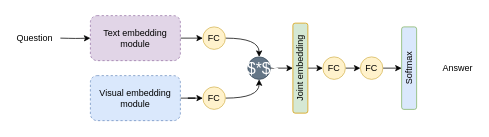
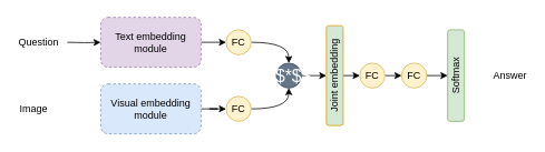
  <mxCell id="0" />
  <mxCell id="1" parent="0" />
  <mxCell id="2" style="edgeStyle=orthogonalEdgeStyle;rounded=0;orthogonalLoop=1;jettySize=auto;html=1;exitX=1;exitY=0.5;exitDx=0;exitDy=0;" parent="1" source="3" target="14" edge="1"><mxGeometry relative="1" as="geometry" /></mxCell>
  <mxCell id="3" value="Visual embedding module" style="whiteSpace=wrap;html=1;fillColor=#dae8fc;strokeColor=#6c8ebf;rounded=1;dashed=1;" parent="1" vertex="1"><mxGeometry x="120" y="100" width="120" height="60" as="geometry" /></mxCell>
  <mxCell id="4" style="edgeStyle=orthogonalEdgeStyle;rounded=0;orthogonalLoop=1;jettySize=auto;html=1;exitX=1;exitY=0.5;exitDx=0;exitDy=0;entryX=0;entryY=0.5;entryDx=0;entryDy=0;" parent="1" source="5" target="12" edge="1"><mxGeometry relative="1" as="geometry" /></mxCell>
  <mxCell id="5" value="Text embedding module" style="whiteSpace=wrap;html=1;fillColor=#e1d5e7;strokeColor=#9673a6;rounded=1;dashed=1;" parent="1" vertex="1"><mxGeometry x="120" y="20" width="120" height="60" as="geometry" /></mxCell>
+ <mxCell id="6" value="Image" style="text;html=1;strokeColor=none;fillColor=none;align=center;verticalAlign=middle;whiteSpace=wrap;rounded=1;" parent="1" vertex="1"><mxGeometry y="120" width="40" height="20" as="geometry" x="20" /></mxCell>
  <mxCell id="7" style="edgeStyle=orthogonalEdgeStyle;orthogonalLoop=1;jettySize=auto;html=1;entryX=0;entryY=0.5;entryDx=0;entryDy=0;" parent="1" target="5" edge="1"><mxGeometry relative="1" as="geometry"><mxPoint x="80" y="50" as="sourcePoint" /></mxGeometry></mxCell>
  <mxCell id="8" value="Question" style="text;html=1;strokeColor=none;fillColor=none;align=left;verticalAlign=middle;whiteSpace=wrap;rounded=1;" parent="1" vertex="1"><mxGeometry y="40" width="50" height="20" as="geometry" x="20" /></mxCell>
- <mxCell id="9" value="Softmax" style="whiteSpace=wrap;html=1;direction=south;rotation=-90;fillColor=#dae8fc;strokeColor=#82b366;rounded=1;" parent="1" vertex="1"><mxGeometry x="490" y="80" width="110" height="20" as="geometry" /></mxCell>
+ <mxCell id="9" value="Softmax" style="whiteSpace=wrap;html=1;direction=south;rotation=-90;fillColor=#d5e8d4;strokeColor=#82b366;rounded=1;" parent="1" vertex="1"><mxGeometry x="490" y="80" width="110" height="20" as="geometry" /></mxCell>
  <mxCell id="10" value="Answer" style="text;html=1;strokeColor=none;fillColor=none;align=center;verticalAlign=middle;whiteSpace=wrap;rounded=1;" parent="1" vertex="1"><mxGeometry x="590" y="80" width="40" height="20" as="geometry" /></mxCell>
  <mxCell id="11" style="edgeStyle=orthogonalEdgeStyle;orthogonalLoop=1;jettySize=auto;html=1;exitX=1;exitY=0.5;exitDx=0;exitDy=0;entryX=0.5;entryY=0;entryDx=0;entryDy=0;curved=1;" parent="1" source="12" target="20" edge="1"><mxGeometry relative="1" as="geometry" /></mxCell>
  <mxCell id="12" value="FC" style="ellipse;whiteSpace=wrap;html=1;aspect=fixed;fillColor=#fff2cc;strokeColor=#d6b656;rounded=1;" parent="1" vertex="1"><mxGeometry x="270" y="35" width="30" height="30" as="geometry" /></mxCell>
  <mxCell id="13" style="edgeStyle=orthogonalEdgeStyle;orthogonalLoop=1;jettySize=auto;html=1;exitX=1;exitY=0.5;exitDx=0;exitDy=0;entryX=0.5;entryY=1;entryDx=0;entryDy=0;curved=1;" parent="1" source="14" target="20" edge="1"><mxGeometry relative="1" as="geometry" /></mxCell>
  <mxCell id="14" value="FC" style="ellipse;whiteSpace=wrap;html=1;aspect=fixed;fillColor=#fff2cc;strokeColor=#d6b656;rounded=1;" parent="1" vertex="1"><mxGeometry x="270" y="115" width="30" height="30" as="geometry" /></mxCell>
  <mxCell id="15" style="edgeStyle=orthogonalEdgeStyle;rounded=0;orthogonalLoop=1;jettySize=auto;html=1;exitX=1;exitY=0.5;exitDx=0;exitDy=0;entryX=0;entryY=0.5;entryDx=0;entryDy=0;" edge="1" parent="1" source="16" target="22"><mxGeometry relative="1" as="geometry" /></mxCell>
  <mxCell id="16" value="FC" style="ellipse;whiteSpace=wrap;html=1;aspect=fixed;fillColor=#fff2cc;strokeColor=#d6b656;rounded=1;" parent="1" vertex="1"><mxGeometry x="430" y="75" width="30" height="30" as="geometry" /></mxCell>
  <mxCell id="17" style="edgeStyle=orthogonalEdgeStyle;rounded=0;orthogonalLoop=1;jettySize=auto;html=1;exitX=0.5;exitY=1;exitDx=0;exitDy=0;entryX=0;entryY=0.5;entryDx=0;entryDy=0;" parent="1" source="18" target="16" edge="1"><mxGeometry relative="1" as="geometry" /></mxCell>
  <mxCell id="18" value="Joint embedding" style="whiteSpace=wrap;html=1;fontSize=12;align=center;rotation=-90;fillColor=#d5e8d4;strokeColor=#d79b00;rounded=1;" parent="1" vertex="1"><mxGeometry x="340" y="80" width="120" height="20" as="geometry" /></mxCell>
  <mxCell id="19" style="edgeStyle=orthogonalEdgeStyle;rounded=0;orthogonalLoop=1;jettySize=auto;html=1;exitX=1;exitY=0.5;exitDx=0;exitDy=0;entryX=0.5;entryY=0;entryDx=0;entryDy=0;" parent="1" source="20" target="18" edge="1"><mxGeometry relative="1" as="geometry" /></mxCell>
  <mxCell id="20" value="$$*$$" style="ellipse;whiteSpace=wrap;html=1;aspect=fixed;fillColor=#647687;strokeColor=#314354;fontColor=#ffffff;fontSize=21;" parent="1" vertex="1"><mxGeometry x="330" y="75" width="30" height="30" as="geometry" /></mxCell>
  <mxCell id="21" style="edgeStyle=orthogonalEdgeStyle;rounded=0;orthogonalLoop=1;jettySize=auto;html=1;exitX=1;exitY=0.5;exitDx=0;exitDy=0;entryX=0;entryY=0.5;entryDx=0;entryDy=0;" edge="1" parent="1" source="22" target="9"><mxGeometry relative="1" as="geometry" /></mxCell>
  <mxCell id="22" value="FC" style="ellipse;whiteSpace=wrap;html=1;aspect=fixed;fillColor=#fff2cc;strokeColor=#d6b656;rounded=1;" vertex="1" parent="1"><mxGeometry x="480" y="75" width="30" height="30" as="geometry" /></mxCell>
